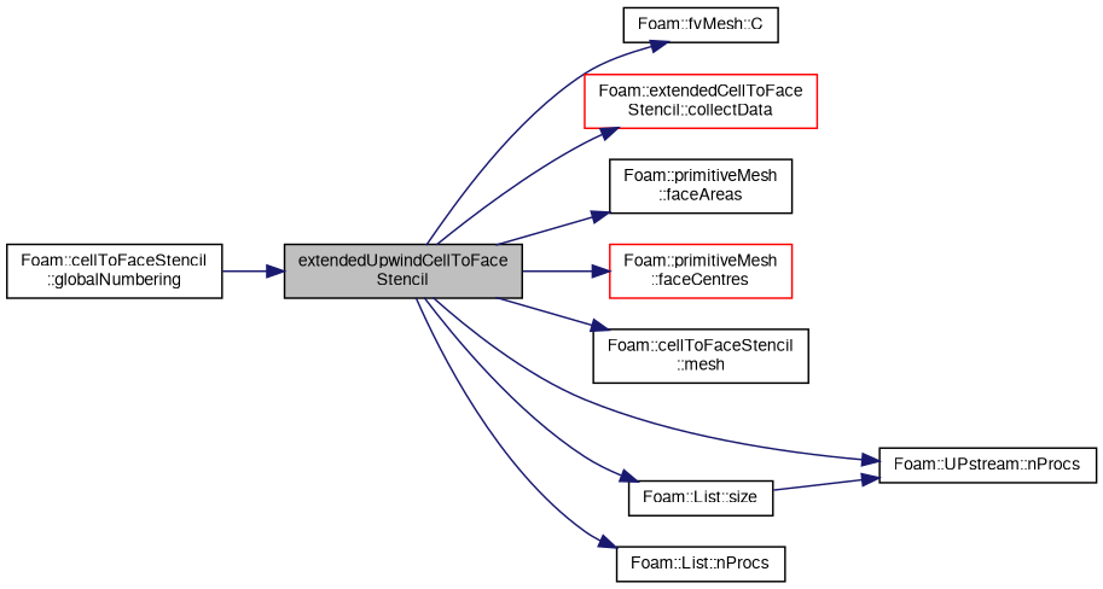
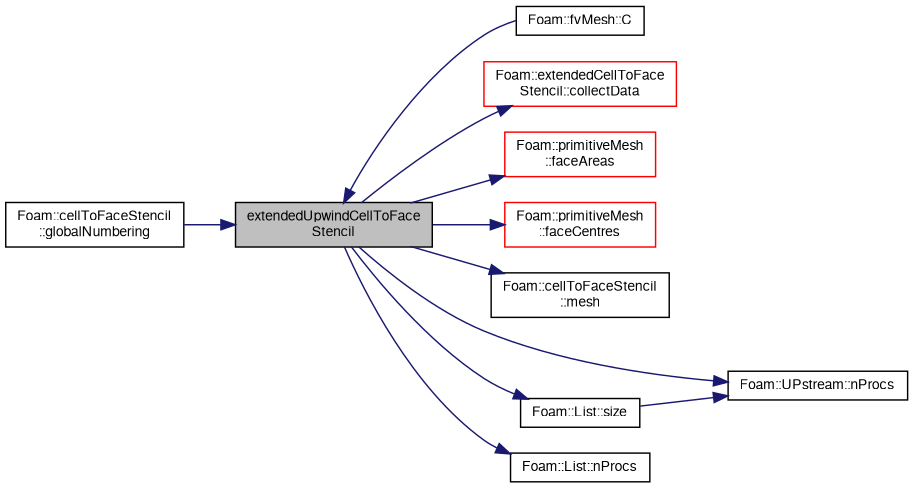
  digraph {
    rankdir=LR
    node [color=black fontname=FreeSans fontsize=10 shape=record]
    edge [color=midnightblue fontname=FreeSans fontsize=10 labelfontname=FreeSans labelfontsize=10 style=solid]
    n1 [fillcolor=grey75 fontcolor=black height=0.2 label="extendedUpwindCellToFace\lStencil" style=filled width=0.4]
    n2 [height=0.2 label="Foam::fvMesh::C" width=0.4]
    n3 [color=red height=0.2 label="Foam::extendedCellToFace\lStencil::collectData" width=0.4]
-   n4 [height=0.2 label="Foam::primitiveMesh\l::faceAreas" width=0.4]
+   n4 [color=red height=0.2 label="Foam::primitiveMesh\l::faceAreas" width=0.4]
    n5 [color=red height=0.2 label="Foam::primitiveMesh\l::faceCentres" width=0.4]
    n6 [height=0.2 label="Foam::cellToFaceStencil\l::mesh" width=0.4]
    n7 [height=0.2 label="Foam::UPstream::nProcs" width=0.4]
    n8 [height=0.2 label="Foam::List::size" width=0.4]
    n9 [height=0.2 label="Foam::List::nProcs" width=0.4]
    n10 [height=0.2 label="Foam::cellToFaceStencil\l::globalNumbering" width=0.4]
-   n1 -> n2
+   n2 -> n1
    n1 -> n3
    n1 -> n4
    n1 -> n5
    n1 -> n6
    n1 -> n7
    n1 -> n8
    n1 -> n9
    n8 -> n7
    n10 -> n1
  }
